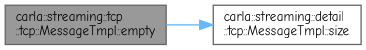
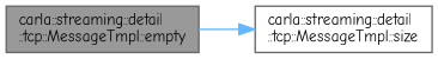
  digraph {
    rankdir=LR
    fontname="Comic Neue"
    node [fontname="Comic Neue" fontsize=10 shape=box style=filled]
-   n1 [color=gray40 fillcolor=grey60 fontcolor=black height=0.2 label="carla::streaming::tcp\l::tcp::MessageTmpl::empty" width=0.4]
+   n1 [color=gray40 fillcolor=grey60 fontcolor=black height=0.2 label="carla::streaming::detail\l::tcp::MessageTmpl::empty" width=0.4]
    n2 [color=grey40 fillcolor=white height=0.2 label="carla::streaming::detail\l::tcp::MessageTmpl::size" width=0.4]
    n1 -> n2 [color=steelblue1 fontname="Comic Neue" fontsize=10 labelfontname=Helvetica labelfontsize=10 style=solid]
  }
